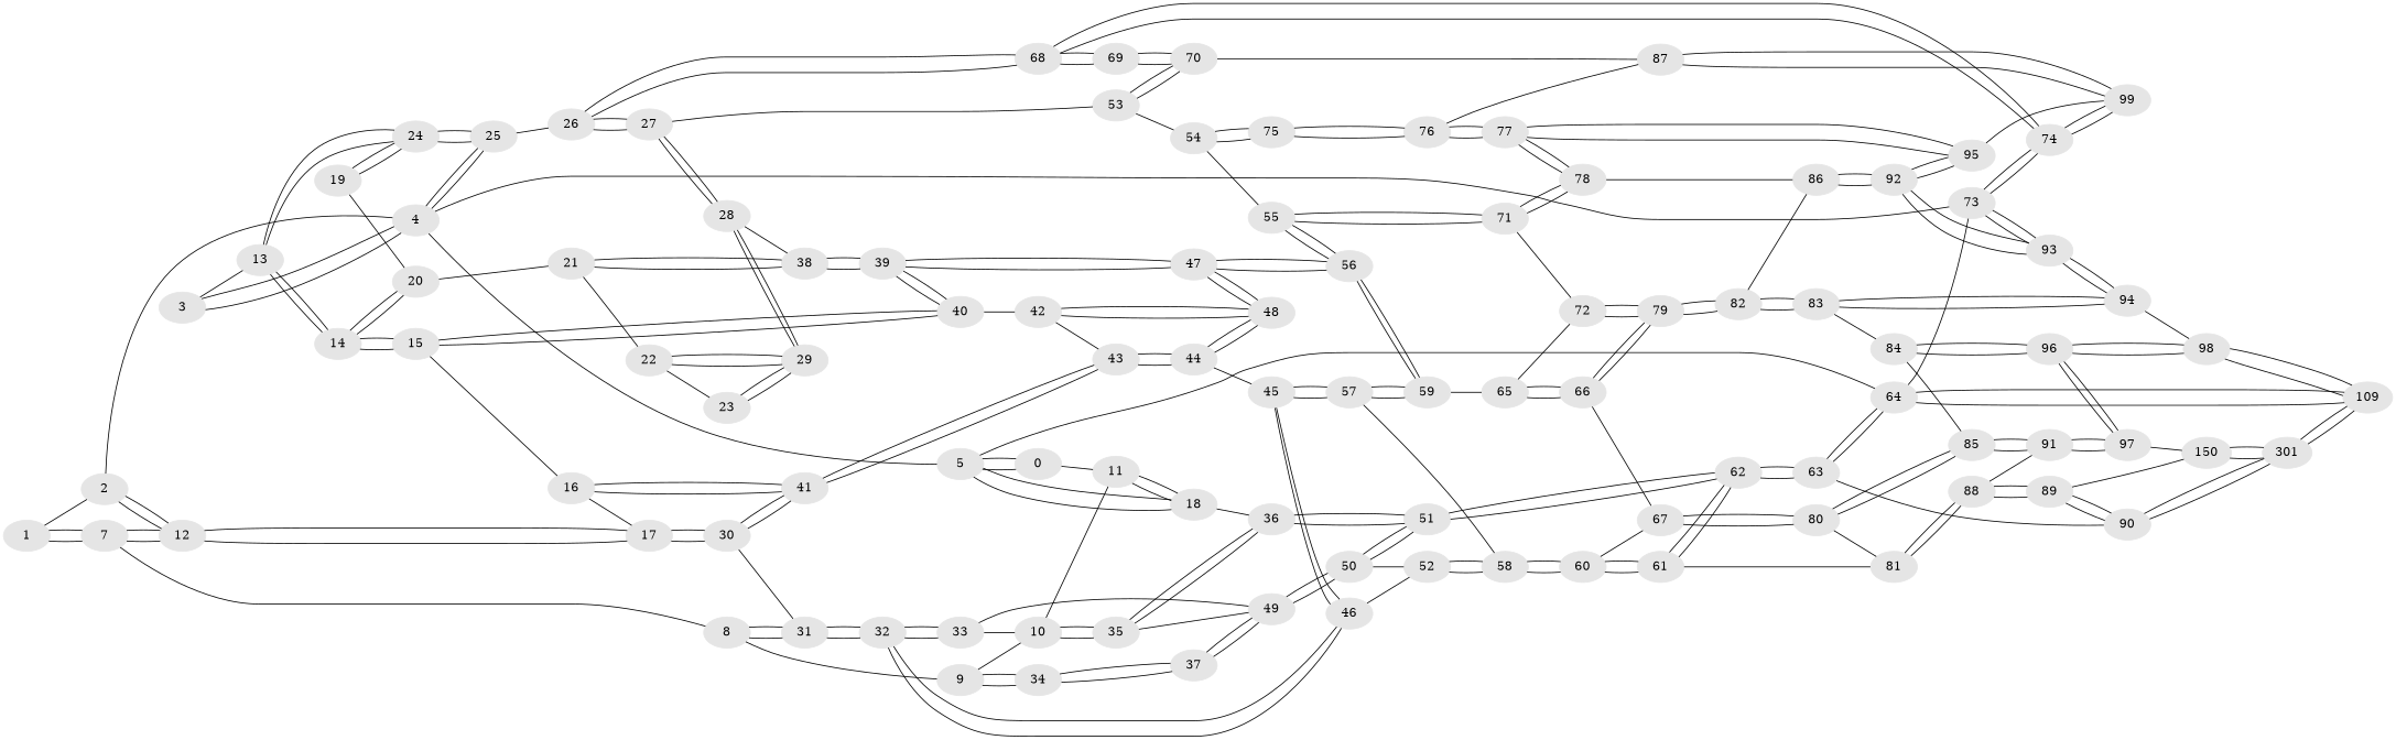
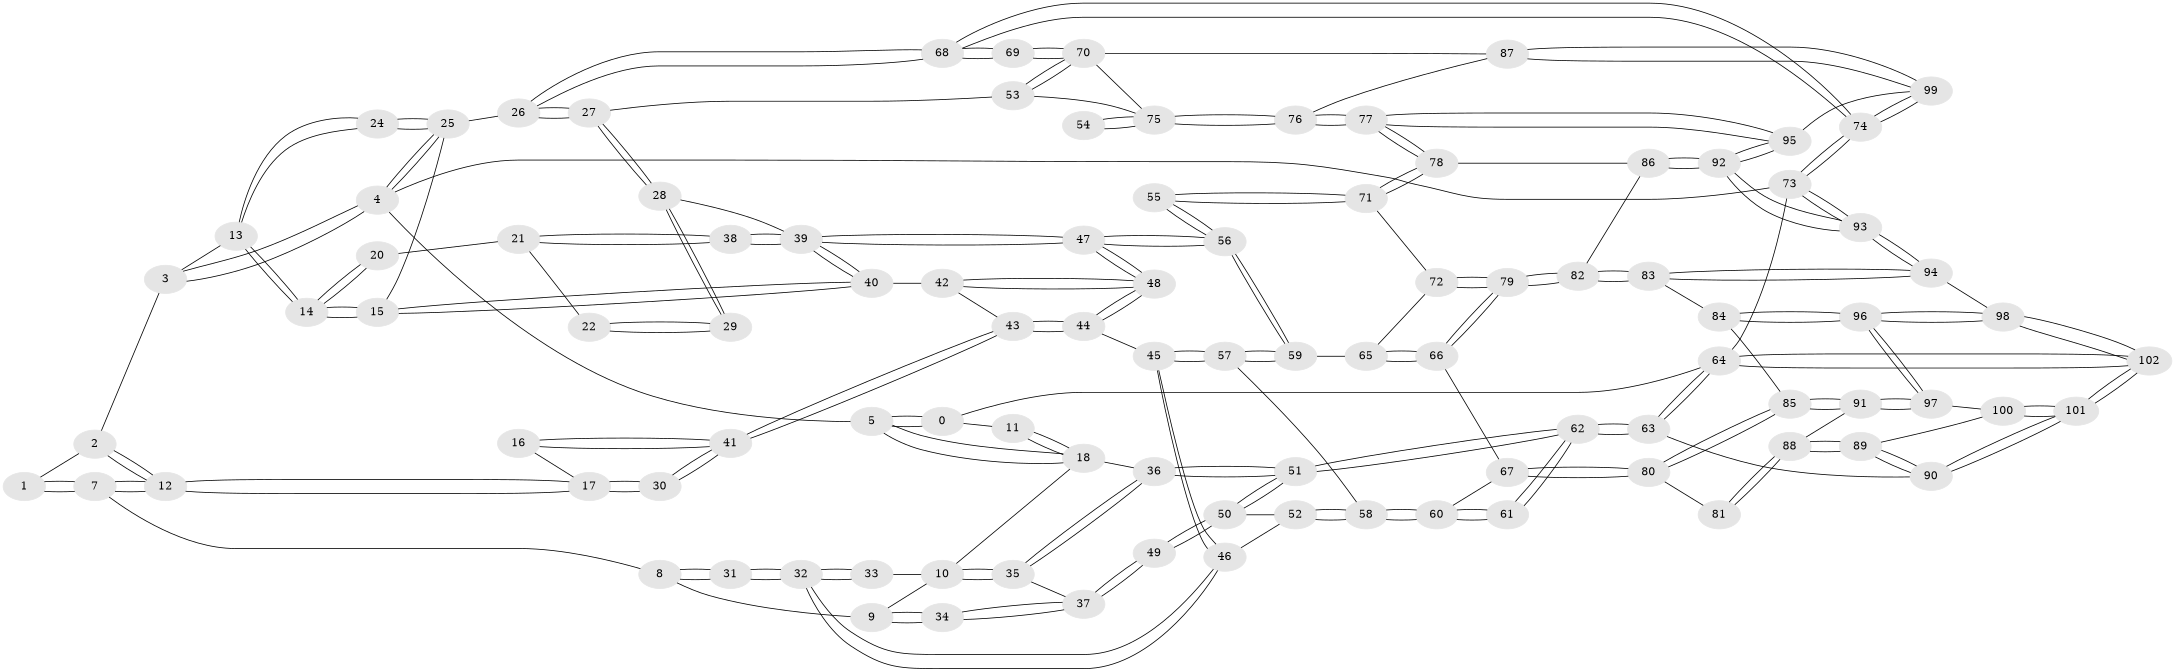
  graph {
    rankdir=LR
    node [color=gray90 style=filled]
    1
    2
    7
    3
    12
    8
    4
    13
    17
    5
    25
    73
    14
    24
    n15 [label=0]
    18
    64
    26
    74
    93
    11
    36
-   102 [label=109]
+   102
    9
    31
    10
    34
    32
    35
    37
    30
    15
    20
    16
    40
    21
    41
    42
    43
    51
-   19
    22
    38
-   23
    29
    39
    27
    68
    28
    53
    69
    54
    70
    33
    46
    49
    52
    50
    62
    47
    48
    56
    44
    45
    57
    58
    59
    63
    60
    55
    75
    87
    71
    76
    72
    78
    65
    61
    67
    66
    81
    80
    88
    90
-   101 [label=301]
+   101
    79
    82
    85
    99
    86
    94
    77
    95
    92
    83
    91
    89
    84
    96
    98
    97
-   100 [label=150]
+   100
    1 -- 2
    1 -- 7
    1 -- 7
-   2 -- 4
+   2 -- 3
    2 -- 12
    2 -- 12
    7 -- 12
    7 -- 12
    7 -- 8
    3 -- 4
    3 -- 4
    3 -- 13
    12 -- 17
    12 -- 17
    8 -- 9
    8 -- 31
    8 -- 31
    4 -- 5
    4 -- 25
    4 -- 25
    4 -- 73
    13 -- 14
    13 -- 14
    13 -- 24
    13 -- 24
    17 -- 30
    17 -- 30
    5 -- n15
    5 -- n15
    5 -- 18
    5 -- 18
-   5 -- 64
+   n15 -- 64
    25 -- 26
    73 -- 74
    73 -- 74
    73 -- 93
    73 -- 93
    14 -- 15
    14 -- 15
    14 -- 20
    14 -- 20
    24 -- 25
    24 -- 25
    n15 -- 11
    18 -- 36
    64 -- 73
    64 -- 102
    64 -- 102
    26 -- 27
    26 -- 27
    26 -- 68
    26 -- 68
    74 -- 99
    74 -- 99
    93 -- 94
    93 -- 94
    11 -- 18
    11 -- 18
    36 -- 51
    36 -- 51
    9 -- 10
    9 -- 34
    9 -- 34
    31 -- 32
    31 -- 32
-   10 -- 11
+   10 -- 18
    10 -- 35
    10 -- 35
    34 -- 37
    34 -- 37
    32 -- 33
    32 -- 33
    32 -- 46
    32 -- 46
    35 -- 36
    35 -- 36
-   35 -- 49
+   35 -- 37
    37 -- 49
    37 -- 49
-   30 -- 31
    30 -- 41
    30 -- 41
-   15 -- 16
+   15 -- 25
    15 -- 40
    15 -- 40
    20 -- 21
    16 -- 17
    16 -- 41
    16 -- 41
    40 -- 42
    21 -- 22
    21 -- 38
    21 -- 38
    41 -- 43
    41 -- 43
    42 -- 43
    42 -- 48
    42 -- 48
    43 -- 44
    43 -- 44
    51 -- 62
    51 -- 62
-   19 -- 24
-   19 -- 24
-   19 -- 20
-   22 -- 23
    22 -- 29
    22 -- 29
    38 -- 39
    38 -- 39
-   23 -- 29
-   23 -- 29
    39 -- 40
    39 -- 40
    39 -- 47
    39 -- 47
    27 -- 28
    27 -- 28
    27 -- 53
    68 -- 74
    68 -- 74
    68 -- 69
    68 -- 69
-   28 -- 38
+   28 -- 39
    28 -- 29
    28 -- 29
-   53 -- 54
+   53 -- 75
    53 -- 70
    53 -- 70
    69 -- 70
    69 -- 70
-   54 -- 55
    54 -- 75
    54 -- 75
+   70 -- 75
    70 -- 87
    33 -- 10
-   33 -- 49
    46 -- 52
    49 -- 50
    49 -- 50
    52 -- 58
    52 -- 58
    50 -- 51
    50 -- 51
    50 -- 52
    62 -- 63
    62 -- 63
    47 -- 48
    47 -- 48
    47 -- 56
    47 -- 56
    56 -- 59
    56 -- 59
    44 -- 48
    44 -- 48
    44 -- 45
    45 -- 46
    45 -- 46
    45 -- 57
    45 -- 57
    57 -- 58
    57 -- 59
    57 -- 59
    58 -- 60
    58 -- 60
    59 -- 65
    63 -- 64
    63 -- 64
    63 -- 90
    60 -- 61
    60 -- 61
    60 -- 67
    55 -- 56
    55 -- 56
    55 -- 71
    55 -- 71
    75 -- 76
    75 -- 76
    87 -- 99
    87 -- 99
    71 -- 72
    71 -- 78
    71 -- 78
    76 -- 87
    76 -- 77
    76 -- 77
    72 -- 79
    72 -- 79
    78 -- 86
    65 -- 72
    65 -- 66
    65 -- 66
    61 -- 62
    61 -- 62
-   61 -- 81
    67 -- 80
    67 -- 80
    66 -- 67
    66 -- 79
    66 -- 79
    81 -- 88
    81 -- 88
    80 -- 81
    80 -- 85
    80 -- 85
    88 -- 91
    88 -- 89
    88 -- 89
    90 -- 101
    90 -- 101
    101 -- 102
    101 -- 102
    79 -- 82
    79 -- 82
    82 -- 86
    82 -- 83
    82 -- 83
    85 -- 91
    85 -- 91
    86 -- 92
    86 -- 92
    94 -- 98
    77 -- 78
    77 -- 78
    77 -- 95
    77 -- 95
    95 -- 99
    92 -- 93
    92 -- 93
    92 -- 95
    92 -- 95
    83 -- 94
    83 -- 94
    83 -- 84
    91 -- 97
    91 -- 97
    89 -- 90
    89 -- 90
    89 -- 100
    84 -- 85
    84 -- 96
    84 -- 96
    96 -- 98
    96 -- 98
    96 -- 97
    96 -- 97
    98 -- 102
    98 -- 102
    97 -- 100
    100 -- 101
    100 -- 101
  }
